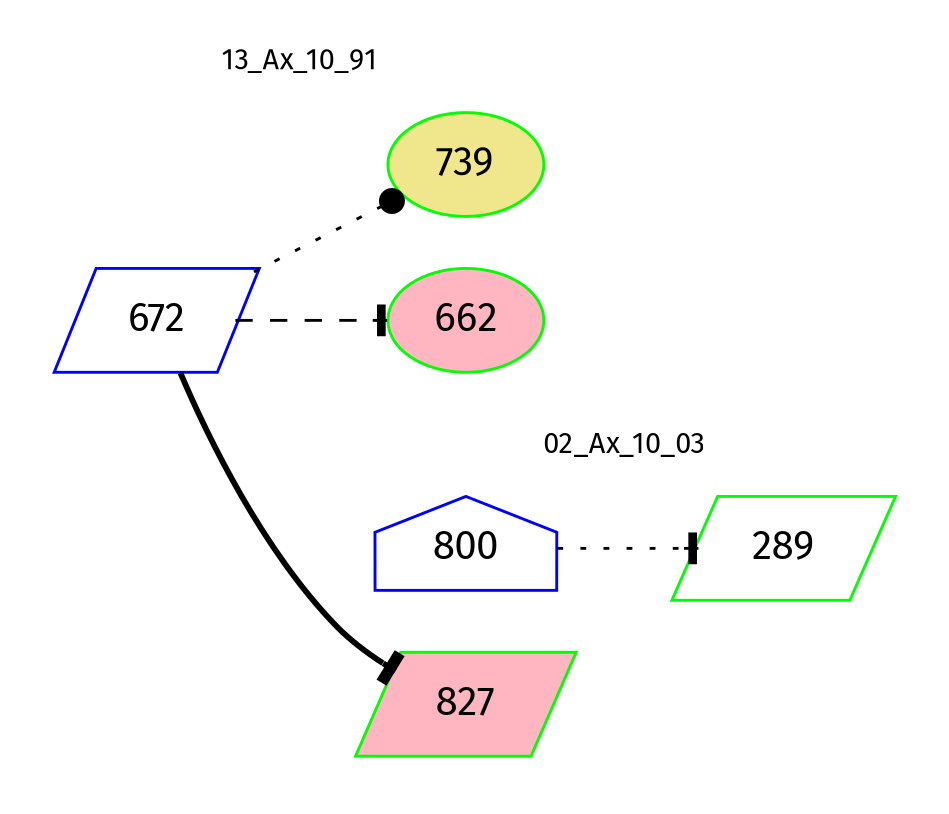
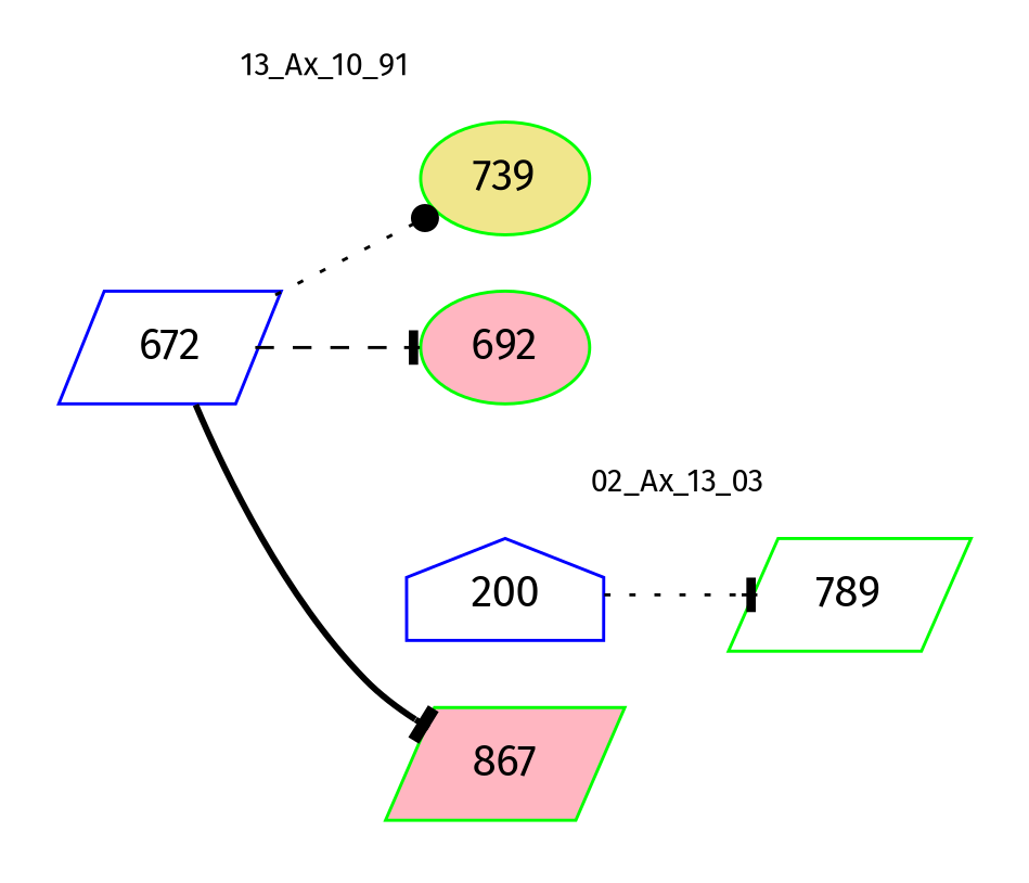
  digraph {
    fontname="Fira Sans"
    rankdir=LR
    node [color=green fillcolor=white fontname="Fira Sans" shape=parallelogram style=filled]
    edge [arrowhead=tee color=black fontname="Fira Sans" style=dotted]
-   n1 [color=blue label=800 shape=house]
-   n2 [label=289]
-   n3 [fillcolor=lightpink label=827]
+   n1 [color=blue label=200 shape=house]
+   n2 [label=789]
+   n3 [fillcolor=lightpink label=867]
    n4 [color=blue label=672]
-   n5 [fillcolor=lightpink label=662 shape=ellipse]
+   n5 [fillcolor=lightpink label=692 shape=ellipse]
    n6 [fillcolor=khaki label=739 shape=ellipse]
    subgraph cluster_1 {
      color=white
      fontsize=10
-     label="02_Ax_10_03"
+     label="02_Ax_13_03"
      n1
      n2
      n3
    }
    subgraph cluster_2 {
      color=white
      fontsize=10
      label="13_Ax_10_91"
      n4
      n5
      n6
    }
    n1 -> n2
    n4 -> n3 [style=bold]
    n4 -> n5 [style=dashed]
    n4 -> n6 [arrowhead=dot]
  }
